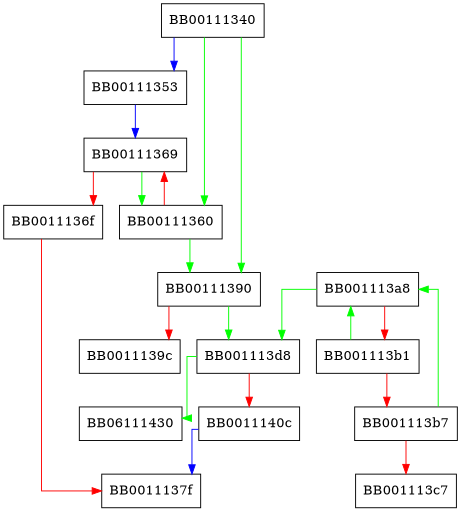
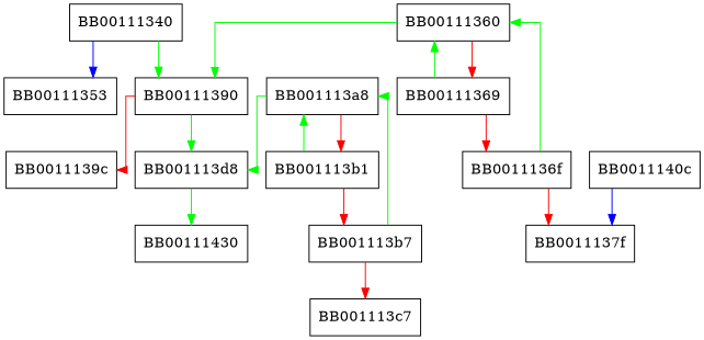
  digraph {
    splines=ortho
    node [shape=box]
    edge [color=green]
    BB00111340
    BB00111390
    BB00111353
    BB001113d8
    BB0011139c
    BB00111369
-   BB00111430 [label=BB06111430]
+   BB00111430
    BB0011140c
    BB00111360
    BB0011136f
    BB0011137f
    BB001113b1
    BB001113a8
    BB001113b7
    BB001113c7
    BB00111340 -> BB00111390
    BB00111340 -> BB00111353 [color=blue]
    BB00111390 -> BB001113d8
    BB00111390 -> BB0011139c [color=red]
-   BB00111353 -> BB00111369 [color=blue]
    BB001113d8 -> BB00111430
-   BB001113d8 -> BB0011140c [color=red]
    BB00111369 -> BB00111360
    BB00111369 -> BB0011136f [color=red]
    BB0011140c -> BB0011137f [color=blue]
    BB00111360 -> BB00111390
    BB00111360 -> BB00111369 [color=red]
-   BB00111340 -> BB00111360
+   BB0011136f -> BB00111360
    BB0011136f -> BB0011137f [color=red]
    BB001113b1 -> BB001113a8
    BB001113b1 -> BB001113b7 [color=red]
    BB001113a8 -> BB001113d8
    BB001113a8 -> BB001113b1 [color=red]
    BB001113b7 -> BB001113a8
    BB001113b7 -> BB001113c7 [color=red]
  }
